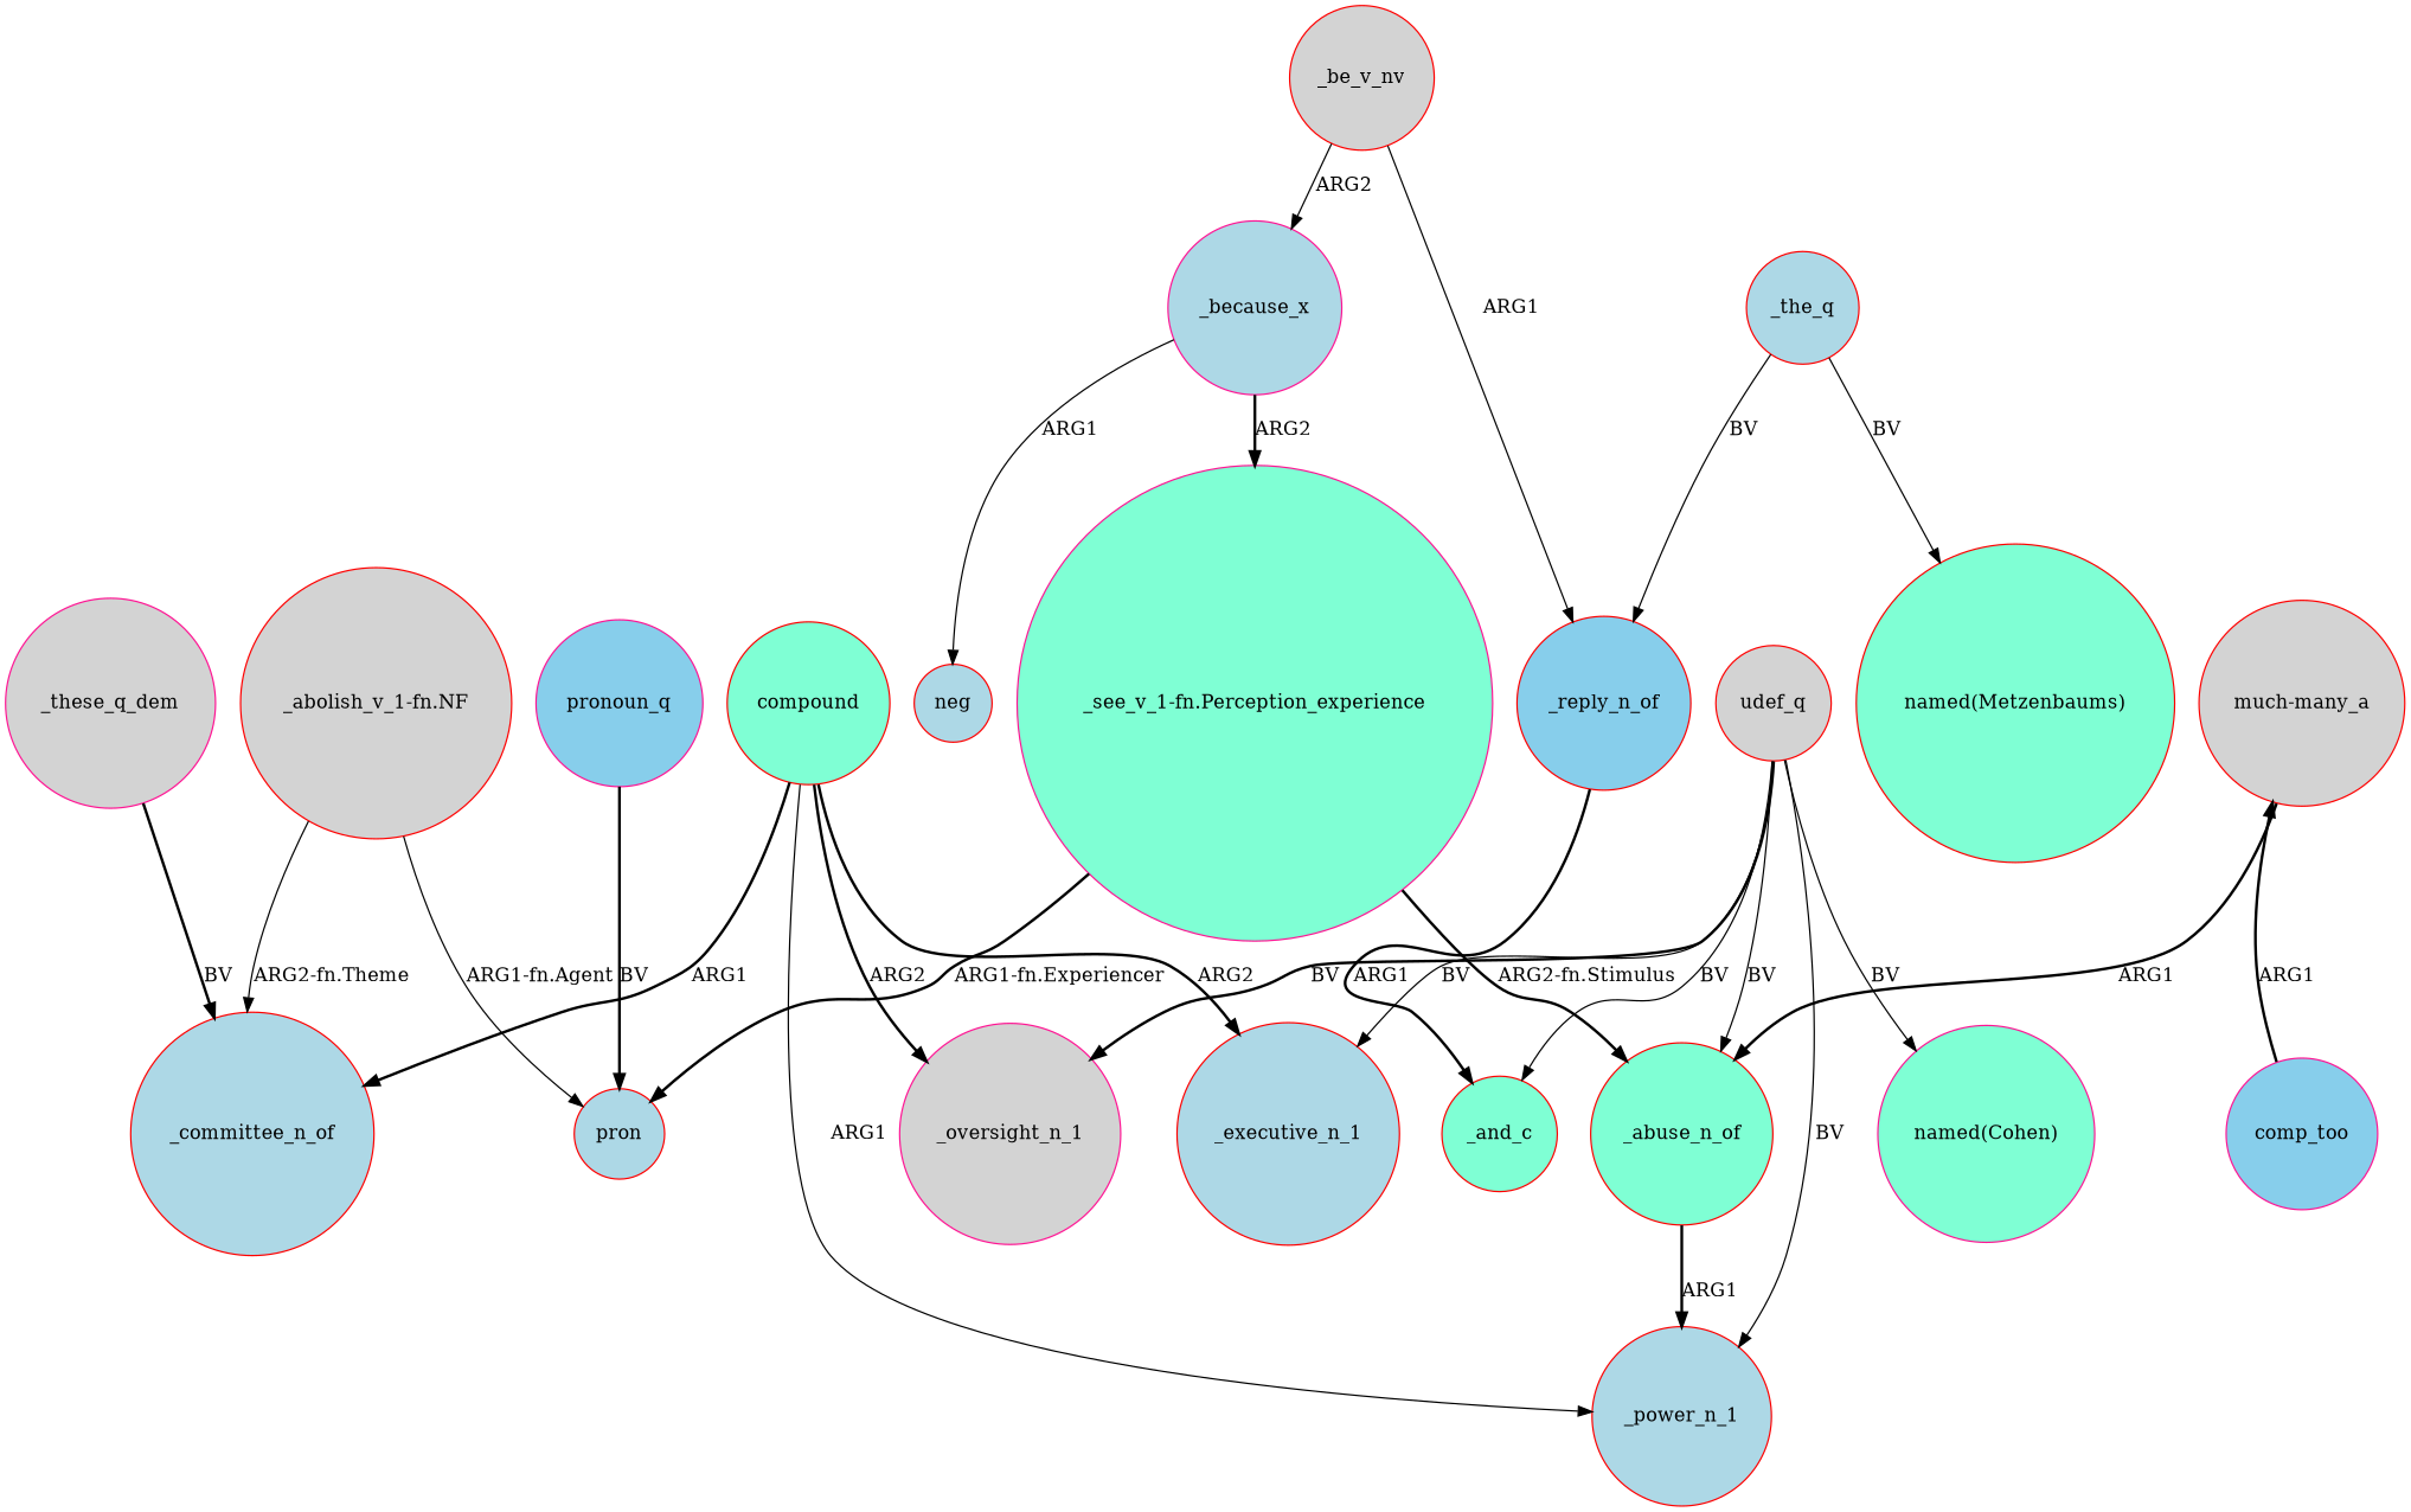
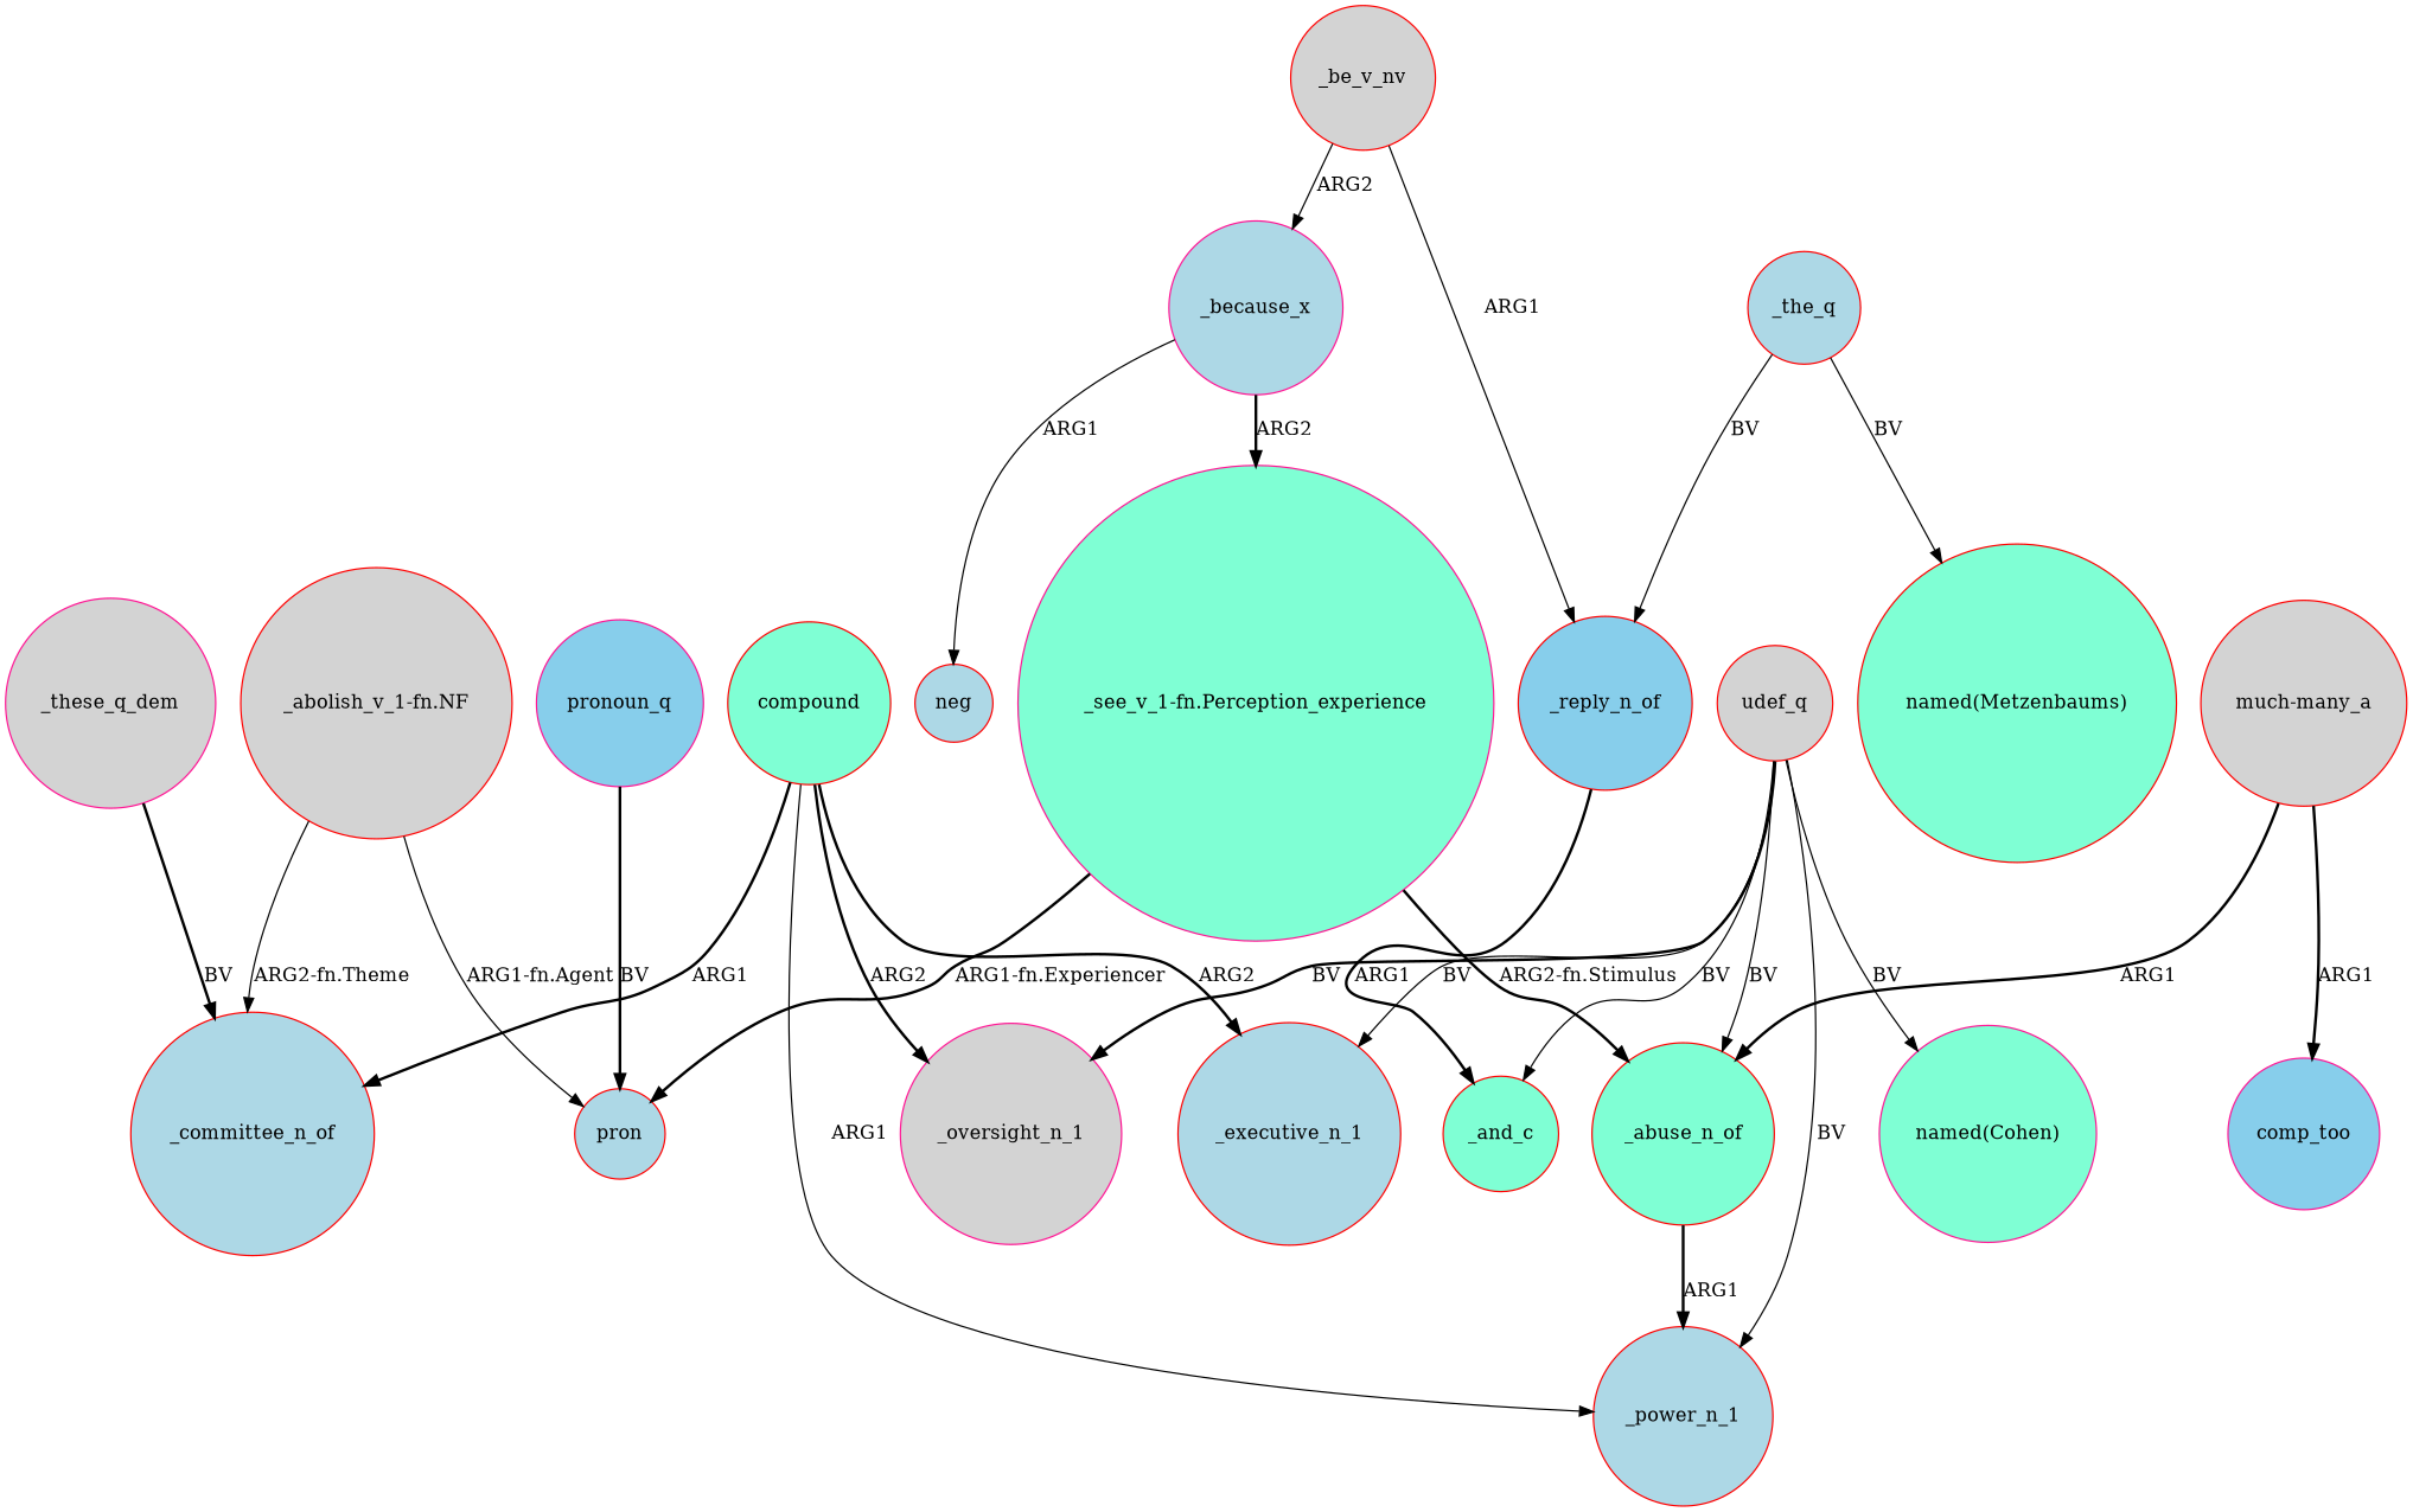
  digraph {
    node [color=red fillcolor=lightblue shape=circle style=filled]
    edge [style=bold]
    _these_q_dem [color=deeppink fillcolor=lightgrey]
    _committee_n_of
    "_see_v_1-fn.Perception_experience" [color=deeppink fillcolor=aquamarine]
    pron
    _abuse_n_of [fillcolor=aquamarine]
    _power_n_1
    udef_q [fillcolor=lightgrey]
    _executive_n_1
    _oversight_n_1 [color=deeppink fillcolor=lightgrey]
    _and_c [fillcolor=aquamarine]
    "named(Cohen)" [color=deeppink fillcolor=aquamarine]
    compound [fillcolor=aquamarine]
    comp_too [color=deeppink fillcolor=skyblue]
    "much-many_a" [fillcolor=lightgrey]
    "_abolish_v_1-fn.NF" [fillcolor=lightgrey]
    _be_v_nv [fillcolor=lightgrey]
    _reply_n_of [fillcolor=skyblue]
    _because_x [color=deeppink]
    neg
    _the_q
    "named(Metzenbaums)" [fillcolor=aquamarine]
    pronoun_q [color=deeppink fillcolor=skyblue]
    _these_q_dem -> _committee_n_of [label=BV]
    "_see_v_1-fn.Perception_experience" -> pron [label="ARG1-fn.Experiencer"]
    "_see_v_1-fn.Perception_experience" -> _abuse_n_of [label="ARG2-fn.Stimulus"]
    _abuse_n_of -> _power_n_1 [label=ARG1]
    udef_q -> _abuse_n_of [label=BV style=solid]
    udef_q -> _power_n_1 [label=BV style=solid]
    udef_q -> _executive_n_1 [label=BV style=solid]
    udef_q -> _oversight_n_1 [label=BV]
    udef_q -> _and_c [label=BV style=solid]
    udef_q -> "named(Cohen)" [label=BV style=solid]
    compound -> _committee_n_of [label=ARG1]
    compound -> _power_n_1 [label=ARG1 style=solid]
    compound -> _executive_n_1 [label=ARG2]
    compound -> _oversight_n_1 [label=ARG2]
-   comp_too -> "much-many_a" [label=ARG1]
+   "much-many_a" -> comp_too [label=ARG1]
    "much-many_a" -> _abuse_n_of [label=ARG1]
    "_abolish_v_1-fn.NF" -> _committee_n_of [label="ARG2-fn.Theme" style=solid]
    "_abolish_v_1-fn.NF" -> pron [label="ARG1-fn.Agent" style=solid]
    _be_v_nv -> _reply_n_of [label=ARG1 style=solid]
    _be_v_nv -> _because_x [label=ARG2 style=solid]
    _reply_n_of -> _and_c [label=ARG1]
    _because_x -> "_see_v_1-fn.Perception_experience" [label=ARG2]
    _because_x -> neg [label=ARG1 style=solid]
    _the_q -> _reply_n_of [label=BV style=solid]
    _the_q -> "named(Metzenbaums)" [label=BV style=solid]
    pronoun_q -> pron [label=BV]
  }
